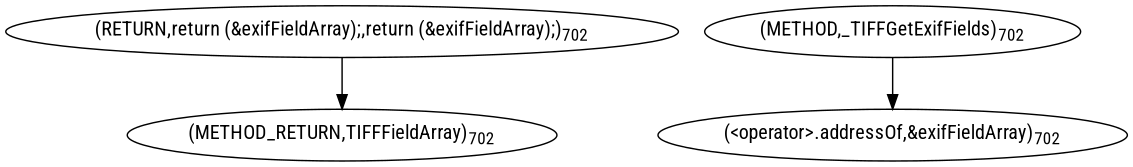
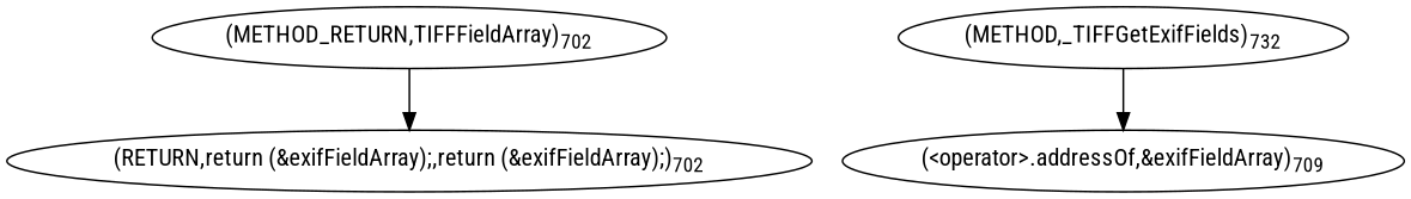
  digraph {
    fontname="Roboto Condensed"
    node [fontname="Roboto Condensed"]
    edge [fontname="Roboto Condensed"]
    n1 [label=<(RETURN,return (&amp;exifFieldArray);,return (&amp;exifFieldArray);)<SUB>702</SUB>>]
    n2 [label=<(METHOD_RETURN,TIFFFieldArray)<SUB>702</SUB>>]
-   n3 [label=<(&lt;operator&gt;.addressOf,&amp;exifFieldArray)<SUB>702</SUB>>]
-   n4 [label=<(METHOD,_TIFFGetExifFields)<SUB>702</SUB>>]
-   n1 -> n2
+   n3 [label=<(&lt;operator&gt;.addressOf,&amp;exifFieldArray)<SUB>709</SUB>>]
+   n4 [label=<(METHOD,_TIFFGetExifFields)<SUB>732</SUB>>]
+   n2 -> n1
    n4 -> n3
  }
